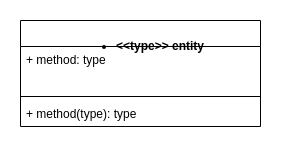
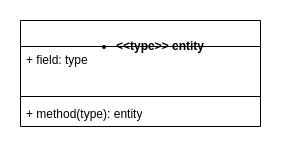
  <mxCell id="0" />
  <mxCell id="1" parent="0" />
  <mxCell id="2" value="&lt;ul&gt;&lt;li&gt;&amp;lt;&amp;lt;type&amp;gt;&amp;gt; entity&lt;/li&gt;&lt;/ul&gt;" style="swimlane;fontStyle=1;align=center;verticalAlign=top;childLayout=stackLayout;horizontal=1;startSize=26;horizontalStack=0;resizeParent=1;resizeParentMax=0;resizeLast=0;collapsible=1;marginBottom=0;whiteSpace=wrap;html=1;" vertex="1" parent="1"><mxGeometry x="20" y="20" width="240" height="106" as="geometry" /></mxCell>
- <mxCell id="3" value="+ method: type" style="text;strokeColor=none;fillColor=none;align=left;verticalAlign=top;spacingLeft=4;spacingRight=4;overflow=hidden;rotatable=0;points=[[0,0.5],[1,0.5]];portConstraint=eastwest;whiteSpace=wrap;html=1;" vertex="1" parent="2"><mxGeometry y="26" width="240" height="46" as="geometry" /></mxCell>
+ <mxCell id="3" value="+ field: type" style="text;strokeColor=none;fillColor=none;align=left;verticalAlign=top;spacingLeft=4;spacingRight=4;overflow=hidden;rotatable=0;points=[[0,0.5],[1,0.5]];portConstraint=eastwest;whiteSpace=wrap;html=1;" vertex="1" parent="2"><mxGeometry y="26" width="240" height="46" as="geometry" /></mxCell>
  <mxCell id="4" value="" style="line;strokeWidth=1;fillColor=none;align=left;verticalAlign=middle;spacingTop=-1;spacingLeft=3;spacingRight=3;rotatable=0;labelPosition=right;points=[];portConstraint=eastwest;strokeColor=inherit;" vertex="1" parent="2"><mxGeometry y="72" width="240" height="8" as="geometry" /></mxCell>
- <mxCell id="5" value="+ method(type): type" style="text;strokeColor=none;fillColor=none;align=left;verticalAlign=top;spacingLeft=4;spacingRight=4;overflow=hidden;rotatable=0;points=[[0,0.5],[1,0.5]];portConstraint=eastwest;whiteSpace=wrap;html=1;" vertex="1" parent="2"><mxGeometry y="80" width="240" height="26" as="geometry" /></mxCell>
+ <mxCell id="5" value="+ method(type): entity" style="text;strokeColor=none;fillColor=none;align=left;verticalAlign=top;spacingLeft=4;spacingRight=4;overflow=hidden;rotatable=0;points=[[0,0.5],[1,0.5]];portConstraint=eastwest;whiteSpace=wrap;html=1;" vertex="1" parent="2"><mxGeometry y="80" width="240" height="26" as="geometry" /></mxCell>
